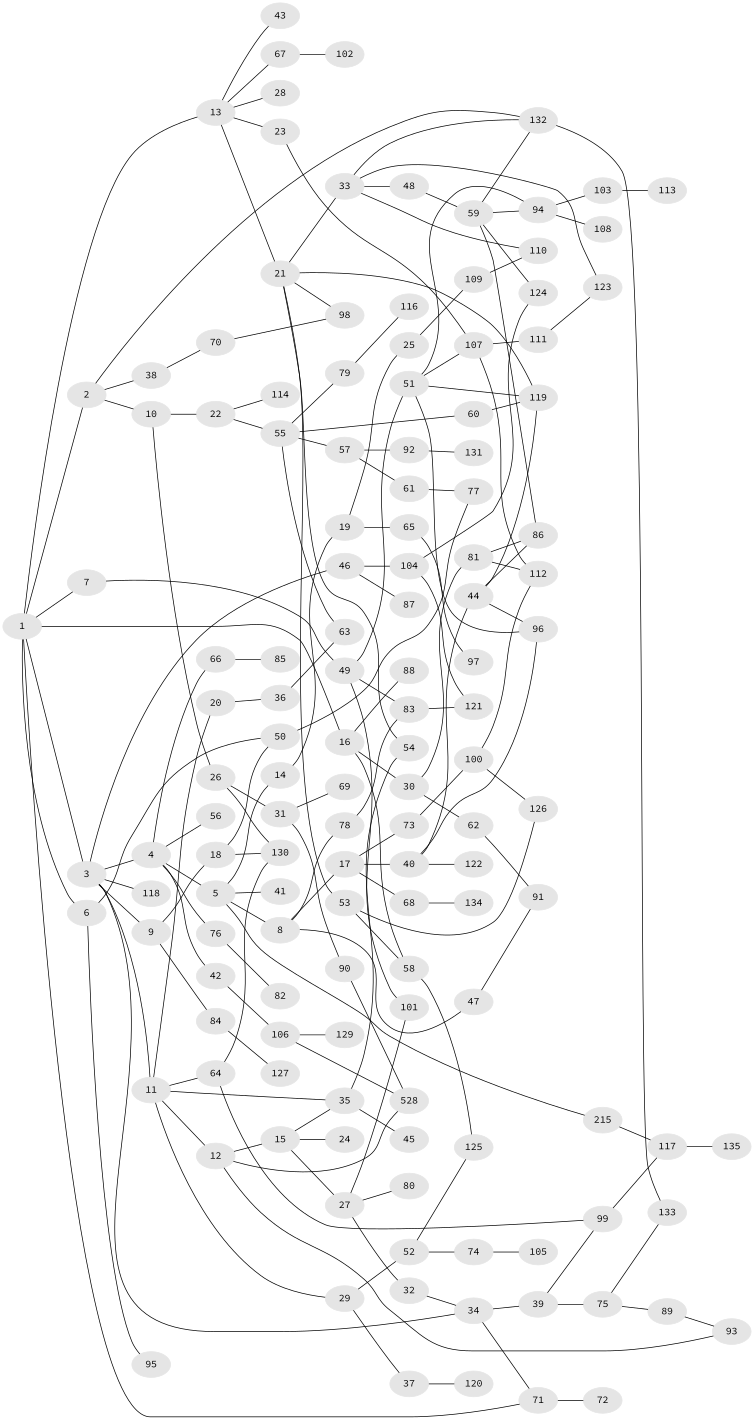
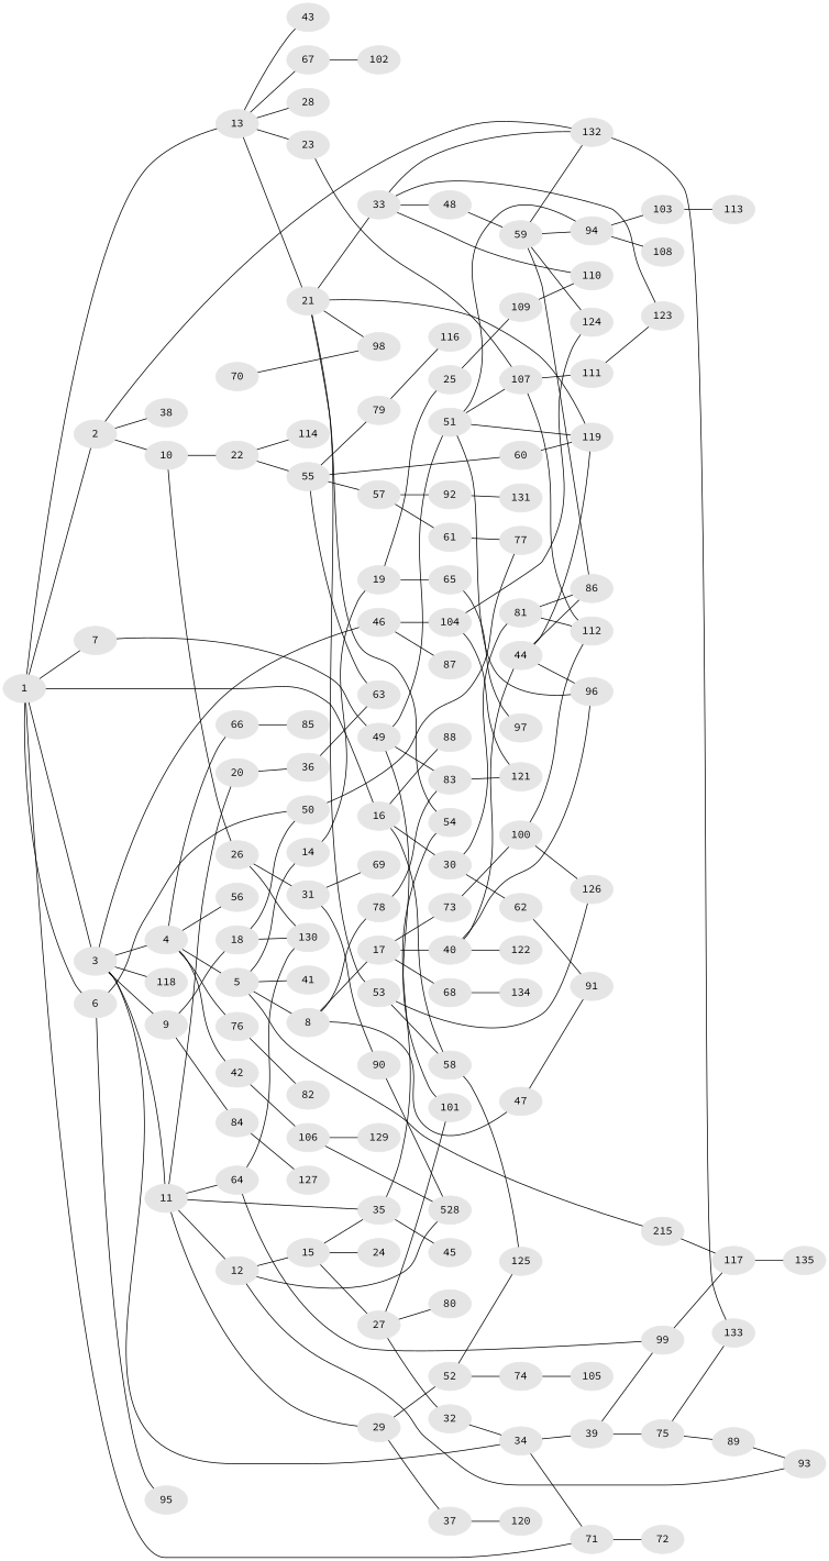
  graph {
    fontname="Source Code Pro"
    rankdir=LR
    node [color=gray90 fontname="Source Code Pro" style=filled]
    edge [fontname="Source Code Pro"]
    1
    2
    3
    6
    7
    13
    16
    71
    10
    38
    132
    4
    9
    11
    34
    46
    118
    50
    95
    49
    21
    23
    28
    43
    67
    30
    58
    88
    72
    22
    26
    70
    133
    5
    42
    56
    66
    76
    18
    84
    12
    20
    29
    35
    64
    39
    87
    104
    8
    14
    41
    n52 [label=215]
    106
    85
    82
    17
    47
    78
    19
    117
    77
    101
    51
    83
    40
    68
    73
    91
    130
    127
    55
    114
    31
    15
    93
    n76 [label=528]
    36
    37
    52
    54
    45
    99
    24
    27
    33
    53
    98
    119
    107
    102
    25
    65
    32
    80
    62
    81
    125
    44
    96
    122
    134
    100
    109
    97
    63
    48
    110
    123
    126
    57
    60
    79
    112
    111
    69
    90
    120
    74
    86
    59
    75
    89
    129
    124
    121
    94
    103
    108
    105
    61
    92
    116
    131
    113
    135
    1 -- 2
    1 -- 3
    1 -- 6
    1 -- 7
    1 -- 13
    1 -- 16
    1 -- 71
    2 -- 10
    2 -- 38
    2 -- 132
    3 -- 4
    3 -- 9
    3 -- 11
    3 -- 34
    3 -- 46
    3 -- 118
    6 -- 50
    6 -- 95
    7 -- 49
    13 -- 21
    13 -- 23
    13 -- 28
    13 -- 43
    13 -- 67
    16 -- 30
    16 -- 58
    16 -- 88
    71 -- 72
    10 -- 22
    10 -- 26
-   38 -- 70
    132 -- 133
    4 -- 5
    4 -- 42
    4 -- 56
    4 -- 66
    4 -- 76
    9 -- 18
    9 -- 84
    11 -- 12
    11 -- 20
    11 -- 29
    11 -- 35
    11 -- 64
    34 -- 71
    34 -- 39
    46 -- 87
    46 -- 104
    50 -- 77
    49 -- 101
    49 -- 51
    49 -- 83
    21 -- 54
    21 -- 33
    21 -- 53
    21 -- 98
    21 -- 119
    23 -- 107
    67 -- 102
    30 -- 62
    30 -- 81
    58 -- 125
    22 -- 55
    22 -- 114
    26 -- 130
    26 -- 31
    70 -- 98
    5 -- 8
    5 -- 14
    5 -- 41
    5 -- n52
    42 -- 106
    66 -- 85
    76 -- 82
    18 -- 50
    18 -- 130
    84 -- 127
    12 -- 15
    12 -- 93
    12 -- n76
    20 -- 36
    29 -- 37
    29 -- 52
    35 -- 54
    35 -- 45
    64 -- 130
    64 -- 99
    39 -- 99
    39 -- 75
    104 -- 124
    104 -- 121
    8 -- 17
    8 -- 47
    8 -- 78
    14 -- 19
    n52 -- 117
    106 -- n76
    106 -- 129
    17 -- 40
    17 -- 68
    17 -- 73
    47 -- 91
    78 -- 83
    19 -- 25
    19 -- 65
    117 -- 135
    51 -- 119
    51 -- 107
    51 -- 96
    51 -- 94
    83 -- 121
    40 -- 44
    40 -- 96
    40 -- 122
    68 -- 134
    73 -- 100
    55 -- 63
    55 -- 57
    55 -- 60
    55 -- 79
    31 -- 69
    31 -- 90
    15 -- 35
    15 -- 24
    15 -- 27
    36 -- 63
    37 -- 120
    52 -- 125
    52 -- 74
    99 -- 117
    27 -- 101
    27 -- 32
    27 -- 80
    33 -- 132
    33 -- 48
    33 -- 110
    33 -- 123
    53 -- 58
    53 -- 126
    107 -- 112
    107 -- 111
    25 -- 109
    65 -- 97
    32 -- 34
    62 -- 91
    81 -- 112
    81 -- 86
    44 -- 119
    44 -- 96
    44 -- 86
    100 -- 126
    100 -- 112
    109 -- 110
    48 -- 59
    57 -- 61
    57 -- 92
    60 -- 119
    79 -- 116
    111 -- 123
    90 -- n76
    74 -- 105
    59 -- 132
    59 -- 86
    59 -- 124
    59 -- 94
    75 -- 133
    75 -- 89
    89 -- 93
    94 -- 103
    94 -- 108
    103 -- 113
    61 -- 77
    92 -- 131
  }
